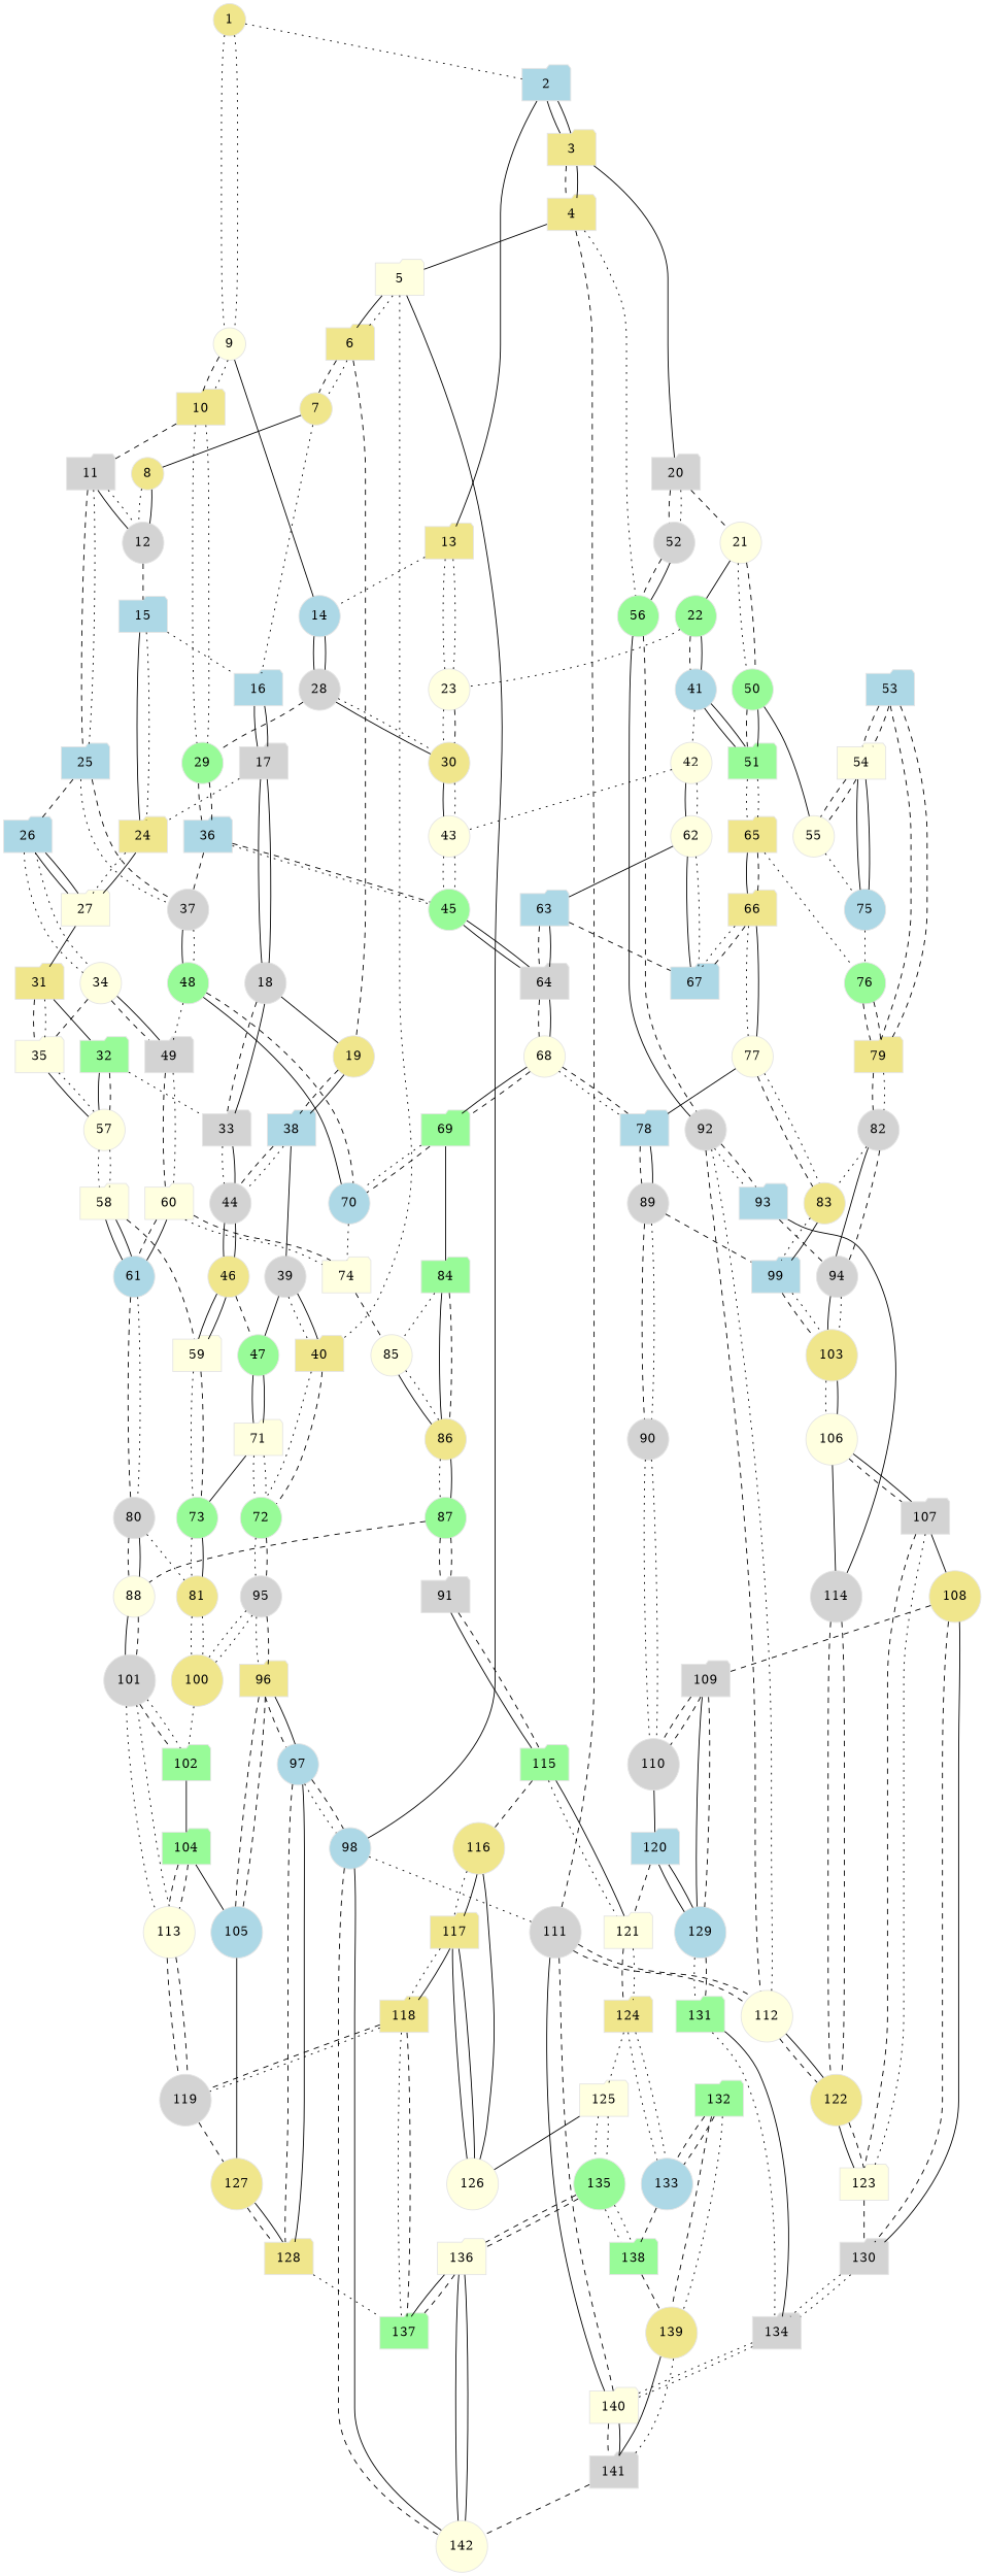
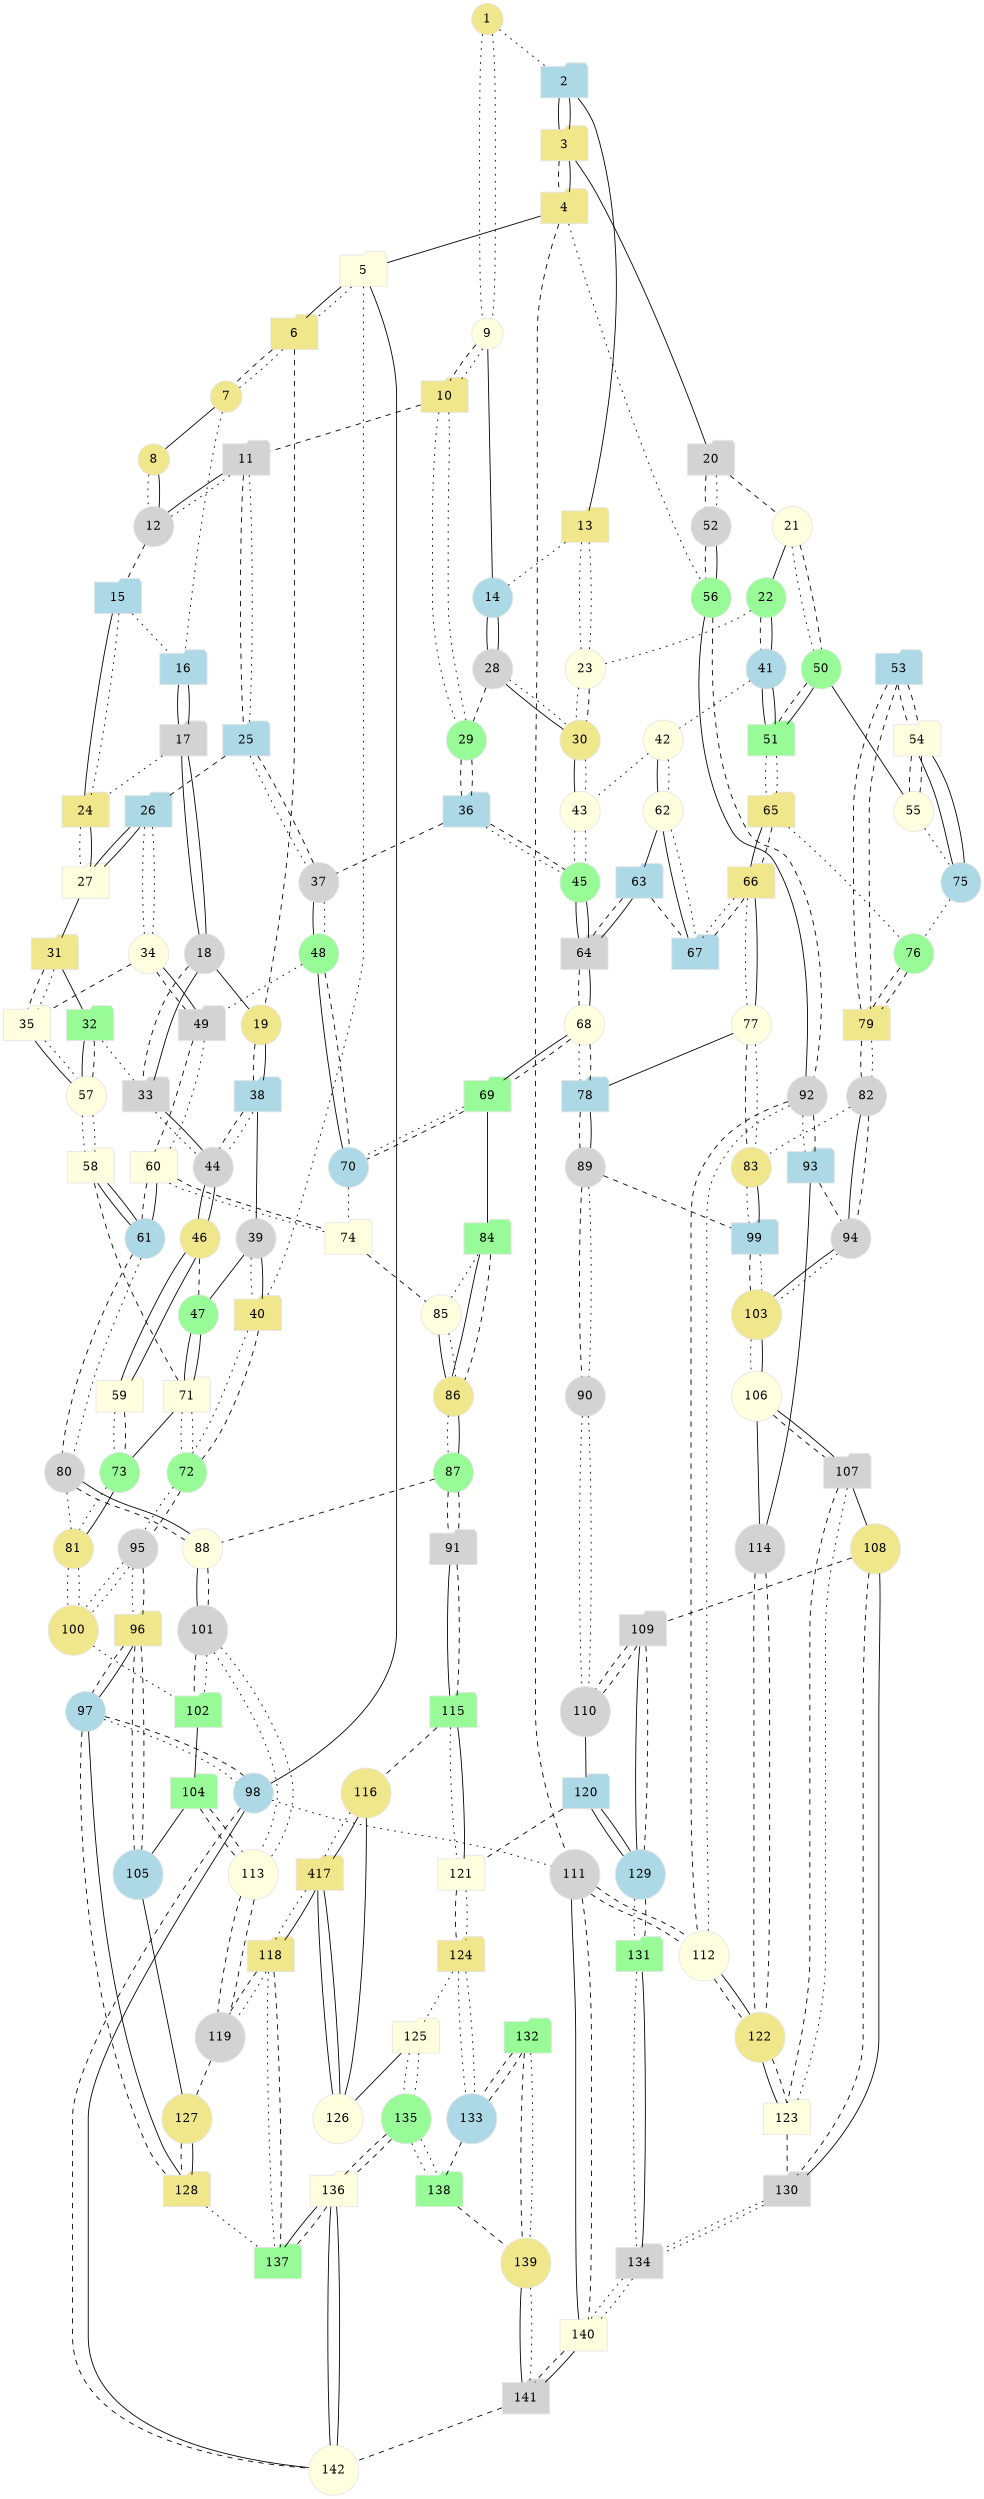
  graph {
    node [color=gray90 fillcolor=khaki shape=circle style=filled]
    edge [style=dashed]
    2 [fillcolor=lightblue shape=folder]
    1
    9 [fillcolor=lightyellow]
    3 [shape=folder]
    13 [shape=folder]
    10 [shape=folder]
    14 [fillcolor=lightblue]
    4 [shape=folder]
    20 [fillcolor=lightgrey shape=folder]
    23 [fillcolor=lightyellow]
    5 [fillcolor=lightyellow shape=folder]
    56 [fillcolor=palegreen]
    111 [fillcolor=lightgrey]
    21 [fillcolor=lightyellow]
    52 [fillcolor=lightgrey]
    6 [shape=folder]
    40 [shape=folder]
    98 [fillcolor=lightblue]
    92 [fillcolor=lightgrey]
    112 [fillcolor=lightyellow]
    140 [fillcolor=lightyellow shape=folder]
    7
    19
    72 [fillcolor=palegreen]
    142 [fillcolor=lightyellow]
    8
    16 [fillcolor=lightblue shape=folder]
    38 [fillcolor=lightblue shape=folder]
    12 [fillcolor=lightgrey]
    17 [fillcolor=lightgrey shape=folder]
    15 [fillcolor=lightblue shape=folder]
    11 [fillcolor=lightgrey shape=folder]
    29 [fillcolor=palegreen]
    28 [fillcolor=lightgrey]
    25 [fillcolor=lightblue shape=folder]
    36 [fillcolor=lightblue shape=folder]
    26 [fillcolor=lightblue shape=folder]
    37 [fillcolor=lightgrey]
    24 [shape=folder]
    30
    27 [fillcolor=lightyellow shape=folder]
    18 [fillcolor=lightgrey]
    33 [fillcolor=lightgrey shape=folder]
    44 [fillcolor=lightgrey]
    39 [fillcolor=lightgrey]
    22 [fillcolor=palegreen]
    50 [fillcolor=palegreen]
    41 [fillcolor=lightblue]
    51 [fillcolor=palegreen shape=folder]
    55 [fillcolor=lightyellow]
    42 [fillcolor=lightyellow]
    43 [fillcolor=lightyellow]
    31 [shape=folder]
    34 [fillcolor=lightyellow]
    48 [fillcolor=palegreen]
    35 [fillcolor=lightyellow shape=folder]
    49 [fillcolor=lightgrey shape=folder]
    32 [fillcolor=palegreen shape=folder]
    45 [fillcolor=palegreen]
    57 [fillcolor=lightyellow]
    58 [fillcolor=lightyellow shape=folder]
    46
    60 [fillcolor=lightyellow shape=folder]
    64 [fillcolor=lightgrey shape=folder]
    70 [fillcolor=lightblue]
    47 [fillcolor=palegreen]
    71 [fillcolor=lightyellow shape=folder]
    95 [fillcolor=lightgrey]
    62 [fillcolor=lightyellow]
    65 [shape=folder]
    63 [fillcolor=lightblue shape=folder]
    67 [fillcolor=lightblue shape=folder]
    59 [fillcolor=lightyellow shape=folder]
    68 [fillcolor=lightyellow]
    73 [fillcolor=palegreen]
    74 [fillcolor=lightyellow shape=folder]
    61 [fillcolor=lightblue]
    75 [fillcolor=lightblue]
    66 [shape=folder]
    76 [fillcolor=palegreen]
    53 [fillcolor=lightblue shape=folder]
    54 [fillcolor=lightyellow shape=folder]
    79 [shape=folder]
    82 [fillcolor=lightgrey]
    93 [fillcolor=lightblue shape=folder]
    80 [fillcolor=lightgrey]
    81
    85 [fillcolor=lightyellow]
    88 [fillcolor=lightyellow]
    69 [fillcolor=palegreen shape=folder]
    78 [fillcolor=lightblue shape=folder]
    77 [fillcolor=lightyellow]
    83
    84 [fillcolor=palegreen shape=folder]
    89 [fillcolor=lightgrey]
    86
    100
    96 [shape=folder]
    99 [fillcolor=lightblue shape=folder]
    90 [fillcolor=lightgrey]
    94 [fillcolor=lightgrey]
    101 [fillcolor=lightgrey]
    102 [fillcolor=palegreen shape=folder]
    103
    87 [fillcolor=palegreen]
    91 [fillcolor=lightgrey shape=folder]
    115 [fillcolor=palegreen shape=folder]
    113 [fillcolor=lightyellow]
    110 [fillcolor=lightgrey]
    120 [fillcolor=lightblue shape=folder]
    116
    121 [fillcolor=lightyellow shape=folder]
    114 [fillcolor=lightgrey]
    122
    106 [fillcolor=lightyellow]
    97 [fillcolor=lightblue]
    105 [fillcolor=lightblue]
    128 [shape=folder]
    127
    137 [fillcolor=palegreen shape=folder]
    104 [fillcolor=palegreen shape=folder]
    119 [fillcolor=lightgrey]
    107 [fillcolor=lightgrey shape=folder]
    108
    123 [fillcolor=lightyellow shape=folder]
    109 [fillcolor=lightgrey shape=folder]
    130 [fillcolor=lightgrey shape=folder]
    129 [fillcolor=lightblue]
    134 [fillcolor=lightgrey shape=folder]
    131 [fillcolor=palegreen shape=folder]
    141 [fillcolor=lightgrey shape=folder]
-   117 [shape=folder]
+   117 [shape=folder label=417]
    126 [fillcolor=lightyellow]
    124 [shape=folder]
    118 [shape=folder]
    125 [fillcolor=lightyellow shape=folder]
    133 [fillcolor=lightblue]
    135 [fillcolor=palegreen]
    138 [fillcolor=palegreen shape=folder]
    136 [fillcolor=lightyellow shape=folder]
    132 [fillcolor=palegreen shape=folder]
    139
    2 -- 3 [style=solid]
    2 -- 3 [style=solid]
    2 -- 13 [style=solid]
    1 -- 2 [style=dotted]
    1 -- 9 [style=dotted]
    1 -- 9 [style=dotted]
    9 -- 10
    9 -- 10 [style=dotted]
    9 -- 14 [style=solid]
    3 -- 4
    3 -- 4 [style=solid]
    3 -- 20 [style=solid]
    13 -- 14 [style=dotted]
    13 -- 23 [style=dotted]
    13 -- 23 [style=dotted]
    10 -- 11
    10 -- 29 [style=dotted]
    10 -- 29 [style=dotted]
    14 -- 28 [style=solid]
    14 -- 28 [style=solid]
    4 -- 5 [style=solid]
    4 -- 56 [style=dotted]
    4 -- 111
    20 -- 21
    20 -- 52
    20 -- 52 [style=dotted]
    23 -- 30 [style=dotted]
    23 -- 30
    5 -- 6 [style=solid]
    5 -- 6 [style=dotted]
    5 -- 40 [style=dotted]
    5 -- 98 [style=solid]
    56 -- 92 [style=solid]
    56 -- 92
    111 -- 112
    111 -- 112
    111 -- 140 [style=solid]
    111 -- 140
    21 -- 22 [style=solid]
    21 -- 50 [style=dotted]
    21 -- 50
    52 -- 56
    52 -- 56 [style=solid]
    6 -- 7
    6 -- 7 [style=dotted]
    6 -- 19
    40 -- 72 [style=dotted]
    40 -- 72
    98 -- 111 [style=dotted]
    98 -- 142
    98 -- 142 [style=solid]
    92 -- 112
    92 -- 112 [style=dotted]
    92 -- 93 [style=dotted]
    92 -- 93
    112 -- 122
    112 -- 122 [style=solid]
    140 -- 141
    140 -- 141 [style=solid]
    7 -- 8 [style=solid]
    7 -- 16 [style=dotted]
    19 -- 38
    19 -- 38 [style=solid]
    72 -- 95 [style=dotted]
    72 -- 95
    8 -- 12 [style=dotted]
    8 -- 12 [style=solid]
    16 -- 17 [style=solid]
    16 -- 17 [style=solid]
    38 -- 44
    38 -- 44 [style=dotted]
    38 -- 39 [style=solid]
    12 -- 15
    17 -- 24 [style=dotted]
    17 -- 18 [style=solid]
    17 -- 18 [style=solid]
    15 -- 16 [style=dotted]
    15 -- 24 [style=solid]
    15 -- 24 [style=dotted]
    11 -- 12 [style=solid]
    11 -- 12 [style=dotted]
    11 -- 25
    11 -- 25 [style=dotted]
    29 -- 36
    29 -- 36
    28 -- 29
    28 -- 30 [style=solid]
    28 -- 30 [style=dotted]
    25 -- 26
    25 -- 37 [style=dotted]
    25 -- 37
    36 -- 37
    36 -- 45 [style=dotted]
    36 -- 45
    26 -- 27 [style=solid]
    26 -- 27 [style=solid]
    26 -- 34 [style=dotted]
    26 -- 34 [style=dotted]
    37 -- 48 [style=solid]
    37 -- 48 [style=dotted]
    24 -- 27 [style=dotted]
    24 -- 27 [style=solid]
    30 -- 43 [style=solid]
    30 -- 43 [style=dotted]
    27 -- 31 [style=solid]
    18 -- 19 [style=solid]
    18 -- 33
    18 -- 33 [style=solid]
    33 -- 44 [style=dotted]
    33 -- 44 [style=solid]
    44 -- 46 [style=solid]
    44 -- 46 [style=solid]
    39 -- 40 [style=dotted]
    39 -- 40 [style=solid]
    39 -- 47 [style=solid]
    22 -- 23 [style=dotted]
    22 -- 41
    22 -- 41 [style=solid]
    50 -- 51
    50 -- 51 [style=solid]
    50 -- 55 [style=solid]
    41 -- 51 [style=solid]
    41 -- 51 [style=solid]
    41 -- 42 [style=dotted]
    51 -- 65 [style=dotted]
    51 -- 65 [style=dotted]
    55 -- 75 [style=dotted]
    42 -- 43 [style=dotted]
    42 -- 62 [style=solid]
    42 -- 62 [style=dotted]
    43 -- 45 [style=dotted]
    43 -- 45 [style=dotted]
    31 -- 35
    31 -- 35 [style=dotted]
    31 -- 32 [style=solid]
    34 -- 35
    34 -- 49
    34 -- 49 [style=solid]
    48 -- 49 [style=dotted]
    48 -- 70 [style=solid]
    48 -- 70
    35 -- 57 [style=solid]
    35 -- 57 [style=dotted]
    49 -- 60
    49 -- 60 [style=dotted]
    32 -- 33 [style=dotted]
    32 -- 57 [style=solid]
    32 -- 57
    45 -- 64 [style=solid]
    45 -- 64 [style=solid]
    57 -- 58 [style=dotted]
    57 -- 58 [style=dotted]
-   58 -- 59
+   58 -- 71
    58 -- 61 [style=solid]
    58 -- 61 [style=solid]
    46 -- 47
    46 -- 59 [style=solid]
    46 -- 59 [style=solid]
    60 -- 74 [style=dotted]
    60 -- 74
    60 -- 61
    60 -- 61 [style=solid]
    64 -- 68
    64 -- 68 [style=solid]
    70 -- 74 [style=dotted]
    47 -- 71 [style=solid]
    47 -- 71 [style=solid]
    71 -- 72 [style=dotted]
    71 -- 72 [style=dotted]
    71 -- 73 [style=solid]
    95 -- 100 [style=dotted]
    95 -- 100 [style=dotted]
    95 -- 96 [style=dotted]
    95 -- 96
    62 -- 63 [style=solid]
    62 -- 67 [style=solid]
    62 -- 67 [style=dotted]
    65 -- 66 [style=solid]
    65 -- 66
    65 -- 76 [style=dotted]
    63 -- 64
    63 -- 64 [style=solid]
    63 -- 67
    59 -- 73 [style=dotted]
    59 -- 73
    68 -- 69 [style=solid]
    68 -- 69
    68 -- 78 [style=dotted]
    68 -- 78
    73 -- 81 [style=dotted]
    73 -- 81 [style=solid]
    74 -- 85
    61 -- 80
    61 -- 80 [style=dotted]
    75 -- 76 [style=dotted]
    66 -- 67 [style=dotted]
    66 -- 67
    66 -- 77 [style=dotted]
    66 -- 77 [style=solid]
    76 -- 79
    76 -- 79
    53 -- 54
    53 -- 54
    53 -- 79
    53 -- 79
    54 -- 55
    54 -- 55
    54 -- 75 [style=solid]
    54 -- 75 [style=solid]
    79 -- 82
    79 -- 82 [style=dotted]
    82 -- 83 [style=dotted]
    82 -- 94 [style=solid]
    82 -- 94
    93 -- 94
    93 -- 114 [style=solid]
    80 -- 81 [style=dotted]
    80 -- 88
    80 -- 88 [style=solid]
    81 -- 100 [style=dotted]
    81 -- 100 [style=dotted]
    85 -- 86 [style=solid]
    85 -- 86 [style=dotted]
    88 -- 101 [style=solid]
    88 -- 101
    69 -- 70 [style=dotted]
    69 -- 70
    69 -- 84 [style=solid]
    78 -- 89
    78 -- 89 [style=solid]
    77 -- 78 [style=solid]
    77 -- 83
    77 -- 83 [style=dotted]
    83 -- 99 [style=dotted]
    83 -- 99 [style=solid]
    84 -- 85 [style=dotted]
    84 -- 86 [style=solid]
    84 -- 86
    89 -- 99
    89 -- 90
    89 -- 90 [style=dotted]
    86 -- 87 [style=dotted]
    86 -- 87 [style=solid]
    100 -- 102 [style=dotted]
    96 -- 97
    96 -- 97 [style=solid]
    96 -- 105
    96 -- 105
    99 -- 103
    99 -- 103 [style=dotted]
    90 -- 110 [style=dotted]
    90 -- 110 [style=dotted]
    94 -- 103 [style=solid]
    94 -- 103 [style=dotted]
    101 -- 102
    101 -- 102 [style=dotted]
    101 -- 113 [style=dotted]
    101 -- 113 [style=dotted]
    102 -- 104 [style=solid]
    103 -- 106 [style=dotted]
    103 -- 106 [style=solid]
    87 -- 88
    87 -- 91
    87 -- 91
    91 -- 115 [style=solid]
    91 -- 115
    115 -- 116
    115 -- 121 [style=dotted]
    115 -- 121 [style=solid]
    113 -- 119
    113 -- 119
    110 -- 120 [style=solid]
    120 -- 121
    120 -- 129 [style=solid]
    120 -- 129 [style=solid]
    116 -- 117 [style=dotted]
    116 -- 117 [style=solid]
    116 -- 126 [style=solid]
    121 -- 124
    121 -- 124 [style=dotted]
    114 -- 122
    114 -- 122
    122 -- 123 [style=solid]
    122 -- 123
    106 -- 114 [style=solid]
    106 -- 107
    106 -- 107 [style=solid]
    97 -- 98 [style=dotted]
    97 -- 98
    97 -- 128
    97 -- 128 [style=solid]
    105 -- 127 [style=solid]
    128 -- 137 [style=dotted]
    127 -- 128
    127 -- 128 [style=solid]
    104 -- 113
    104 -- 113
    104 -- 105 [style=solid]
    119 -- 127
    107 -- 108 [style=solid]
    107 -- 123
    107 -- 123 [style=dotted]
    108 -- 109
    108 -- 130
    108 -- 130 [style=solid]
    123 -- 130
    109 -- 110
    109 -- 110
    109 -- 129 [style=solid]
    109 -- 129
    130 -- 134 [style=dotted]
    130 -- 134 [style=dotted]
    129 -- 131 [style=dotted]
    129 -- 131
    134 -- 140 [style=dotted]
    134 -- 140 [style=dotted]
    131 -- 134 [style=dotted]
    131 -- 134 [style=solid]
    141 -- 142
    117 -- 126 [style=solid]
    117 -- 126 [style=solid]
    117 -- 118 [style=dotted]
    117 -- 118 [style=solid]
    124 -- 125 [style=dotted]
    124 -- 133 [style=dotted]
    124 -- 133 [style=dotted]
    118 -- 137 [style=dotted]
    118 -- 137
    118 -- 119
    118 -- 119 [style=dotted]
    125 -- 126 [style=solid]
    125 -- 135 [style=dotted]
    125 -- 135 [style=dotted]
    133 -- 138
    135 -- 138 [style=dotted]
    135 -- 138 [style=dotted]
    135 -- 136
    135 -- 136
    138 -- 139
    136 -- 142 [style=solid]
    136 -- 142 [style=solid]
    136 -- 137 [style=solid]
    136 -- 137
    132 -- 133
    132 -- 133
    132 -- 139
    132 -- 139 [style=dotted]
    139 -- 141 [style=solid]
    139 -- 141 [style=dotted]
  }
